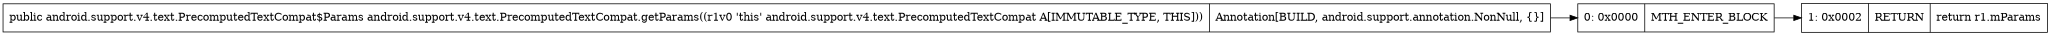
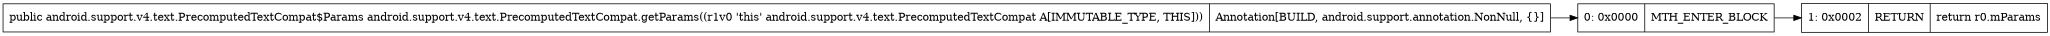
  digraph {
    rankdir=LR
    node [shape=record]
    n1 [label="{0\:\ 0x0000|MTH_ENTER_BLOCK\l}"]
-   n2 [label="{1\:\ 0x0002|RETURN\l|return r1.mParams\l}"]
+   n2 [label="{1\:\ 0x0002|RETURN\l|return r0.mParams\l}"]
    n3 [label="{public android.support.v4.text.PrecomputedTextCompat$Params android.support.v4.text.PrecomputedTextCompat.getParams((r1v0 'this' android.support.v4.text.PrecomputedTextCompat A[IMMUTABLE_TYPE, THIS]))  | Annotation[BUILD, android.support.annotation.NonNull, \{\}]\l}"]
    n1 -> n2
    n3 -> n1
  }
